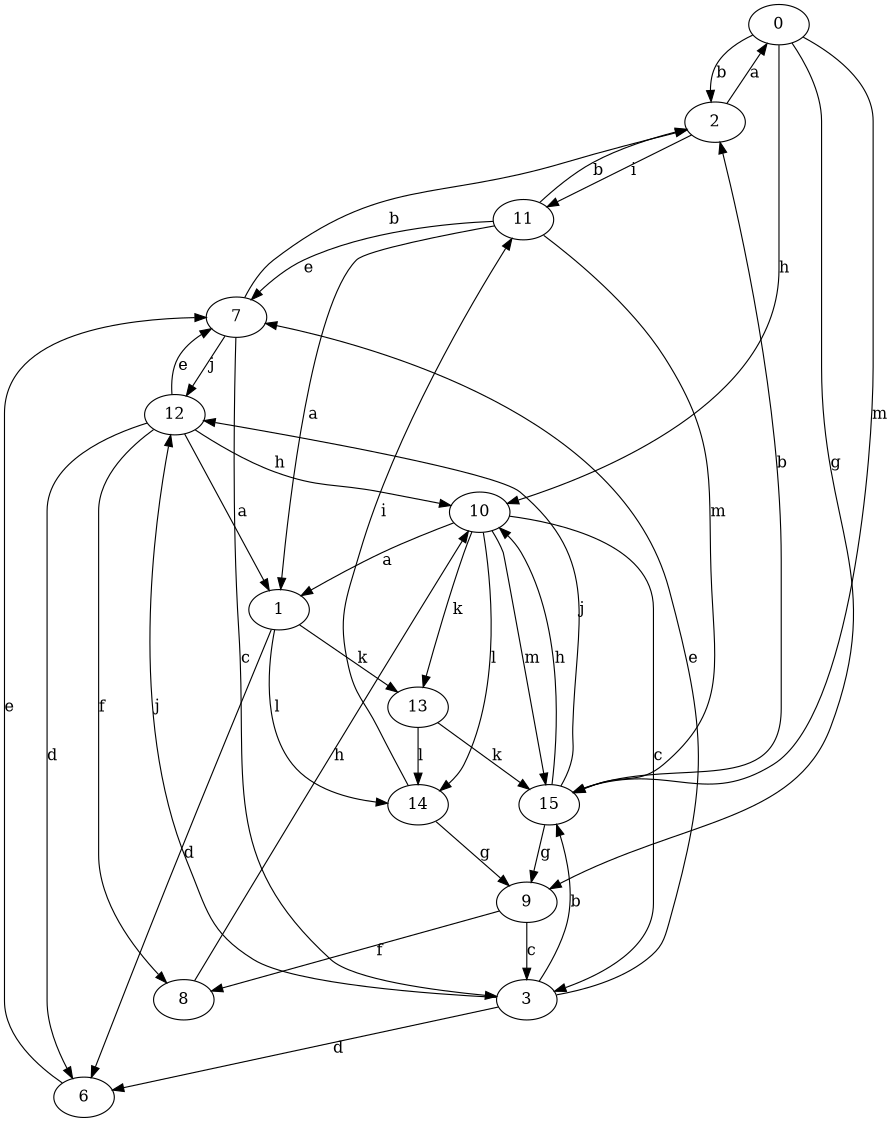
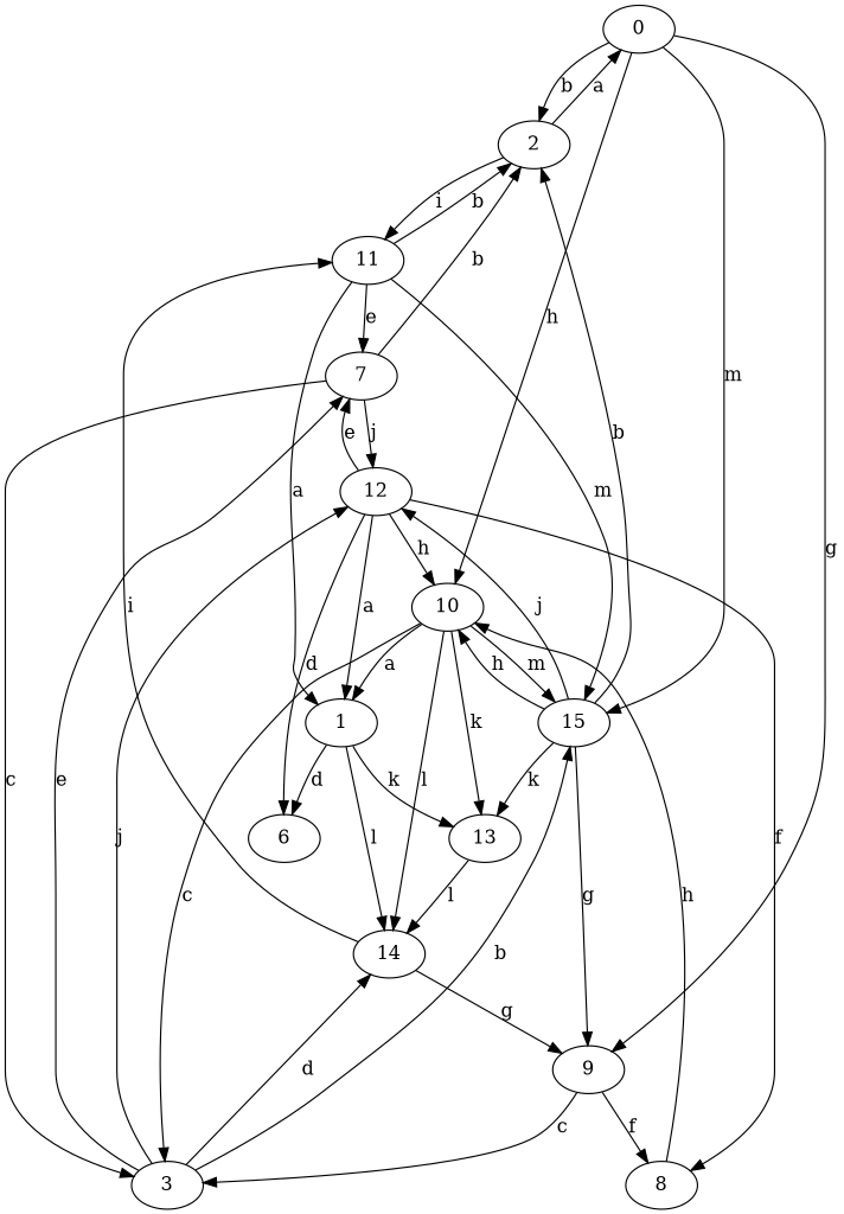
  strict digraph {
    0
    2
    9
    10
    15
    11
    3
    8
    1
    13
    14
    12
    6
    7
    0 -> 2 [label=b]
    0 -> 9 [label=g]
    0 -> 10 [label=h]
    0 -> 15 [label=m]
    2 -> 0 [label=a]
    2 -> 11 [label=i]
    9 -> 3 [label=c]
    9 -> 8 [label=f]
    10 -> 15 [label=m]
    10 -> 3 [label=c]
    10 -> 1 [label=a]
    10 -> 13 [label=k]
    10 -> 14 [label=l]
    15 -> 2 [label=b]
    15 -> 9 [label=g]
    15 -> 10 [label=h]
-   13 -> 15 [label=k]
+   15 -> 13 [label=k]
    15 -> 12 [label=j]
    11 -> 2 [label=b]
    11 -> 15 [label=m]
    11 -> 1 [label=a]
    11 -> 7 [label=e]
    3 -> 15 [label=b]
    3 -> 12 [label=j]
-   3 -> 6 [label=d]
+   3 -> 14 [label=d]
    3 -> 7 [label=e]
    8 -> 10 [label=h]
    1 -> 13 [label=k]
    1 -> 14 [label=l]
    1 -> 6 [label=d]
    13 -> 14 [label=l]
    14 -> 9 [label=g]
    14 -> 11 [label=i]
    12 -> 10 [label=h]
    12 -> 8 [label=f]
    12 -> 1 [label=a]
    12 -> 6 [label=d]
    12 -> 7 [label=e]
-   6 -> 7 [label=e]
    7 -> 2 [label=b]
    7 -> 3 [label=c]
    7 -> 12 [label=j]
  }
